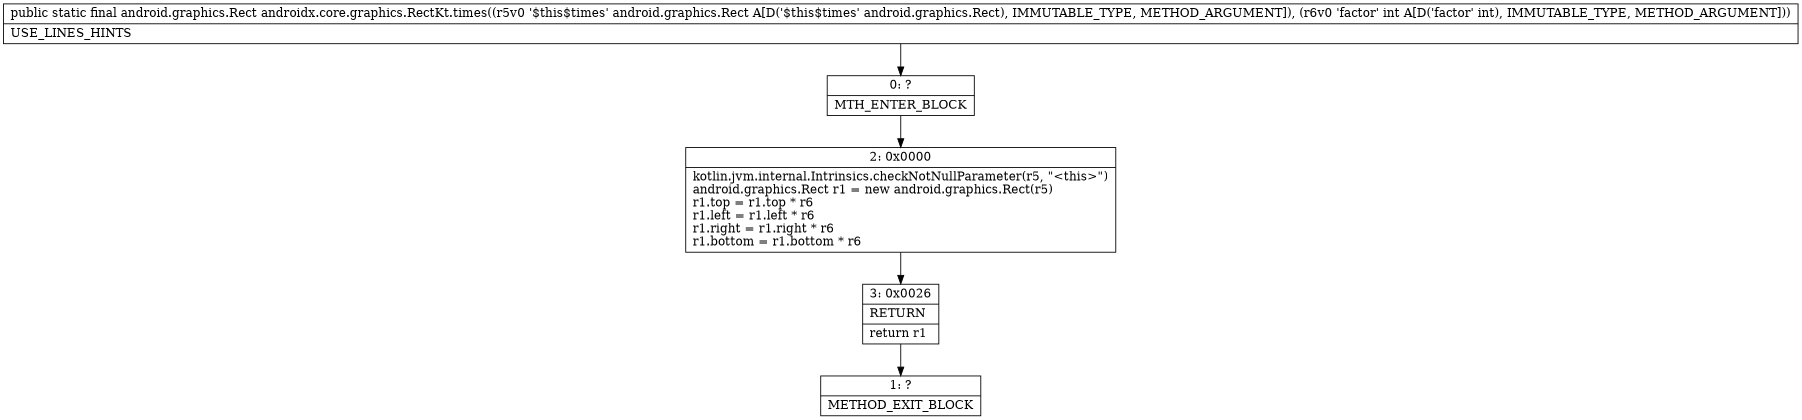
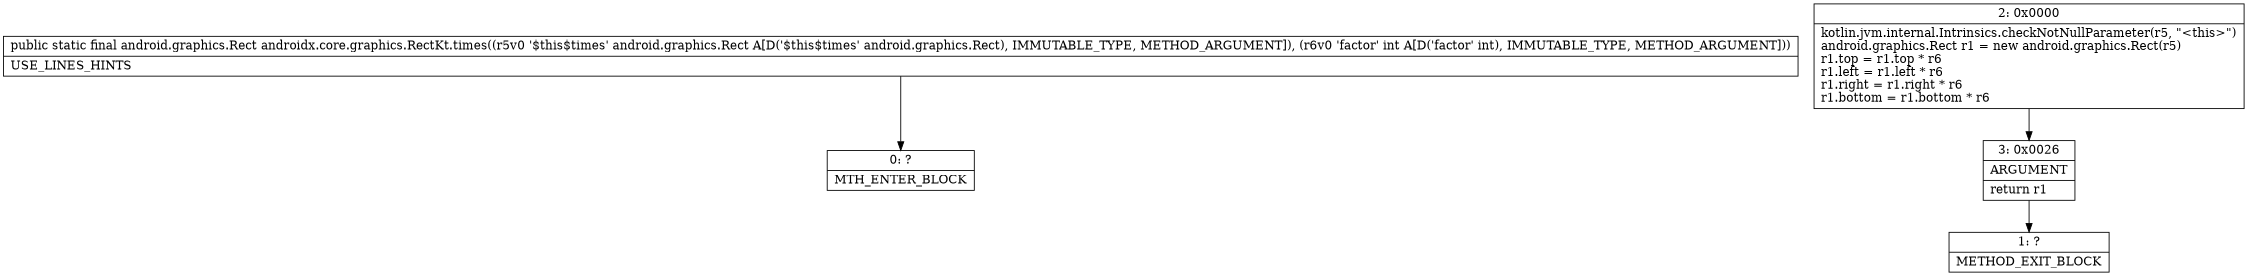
  digraph {
    node [shape=record]
    n1 [label="{0\:\ ?|MTH_ENTER_BLOCK\l}"]
    n2 [label="{2\:\ 0x0000|kotlin.jvm.internal.Intrinsics.checkNotNullParameter(r5, \"\<this\>\")\landroid.graphics.Rect r1 = new android.graphics.Rect(r5)\lr1.top = r1.top * r6\lr1.left = r1.left * r6\lr1.right = r1.right * r6\lr1.bottom = r1.bottom * r6\l}"]
-   n3 [label="{3\:\ 0x0026|RETURN\l|return r1\l}"]
+   n3 [label="{3\:\ 0x0026|ARGUMENT\l|return r1\l}"]
    n4 [label="{1\:\ ?|METHOD_EXIT_BLOCK\l}"]
    n5 [label="{public static final android.graphics.Rect androidx.core.graphics.RectKt.times((r5v0 '$this$times' android.graphics.Rect A[D('$this$times' android.graphics.Rect), IMMUTABLE_TYPE, METHOD_ARGUMENT]), (r6v0 'factor' int A[D('factor' int), IMMUTABLE_TYPE, METHOD_ARGUMENT]))  | USE_LINES_HINTS\l}"]
-   n1 -> n2
    n2 -> n3
    n3 -> n4
    n5 -> n1
  }
